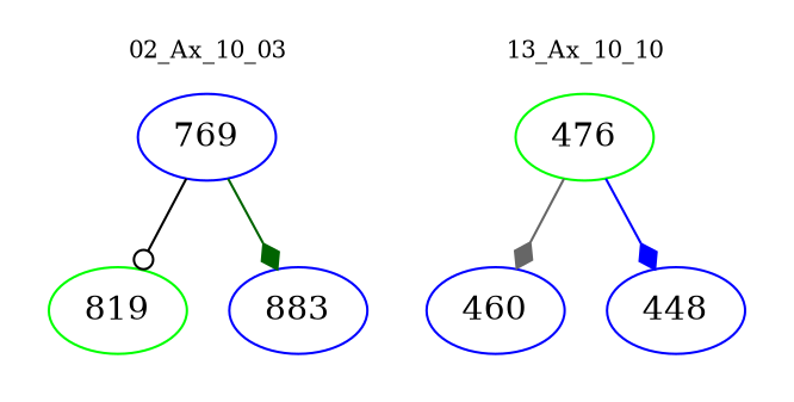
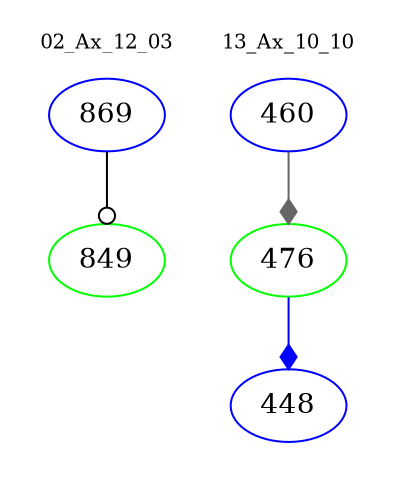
  digraph {
    node [color=blue]
    edge [arrowhead=diamond]
-   n1 [label=769]
-   n2 [color=green label=819]
-   n3 [label=883]
+   n1 [label=869]
+   n2 [color=green label=849]
    n4 [label=460]
    n5 [label=448]
    n6 [color=green label=476]
    subgraph cluster_1 {
      color=white
      fontsize=10
-     label="02_Ax_10_03"
+     label="02_Ax_12_03"
      n1
      n2
-     n3
    }
    subgraph cluster_2 {
      color=white
      fontsize=10
      label="13_Ax_10_10"
      n4
      n5
      n6
    }
    n1 -> n2 [arrowhead=odot color=black]
-   n1 -> n3 [color=darkgreen]
-   n6 -> n4 [color=gray40]
+   n4 -> n6 [color=gray40]
    n6 -> n5 [color=blue]
  }
